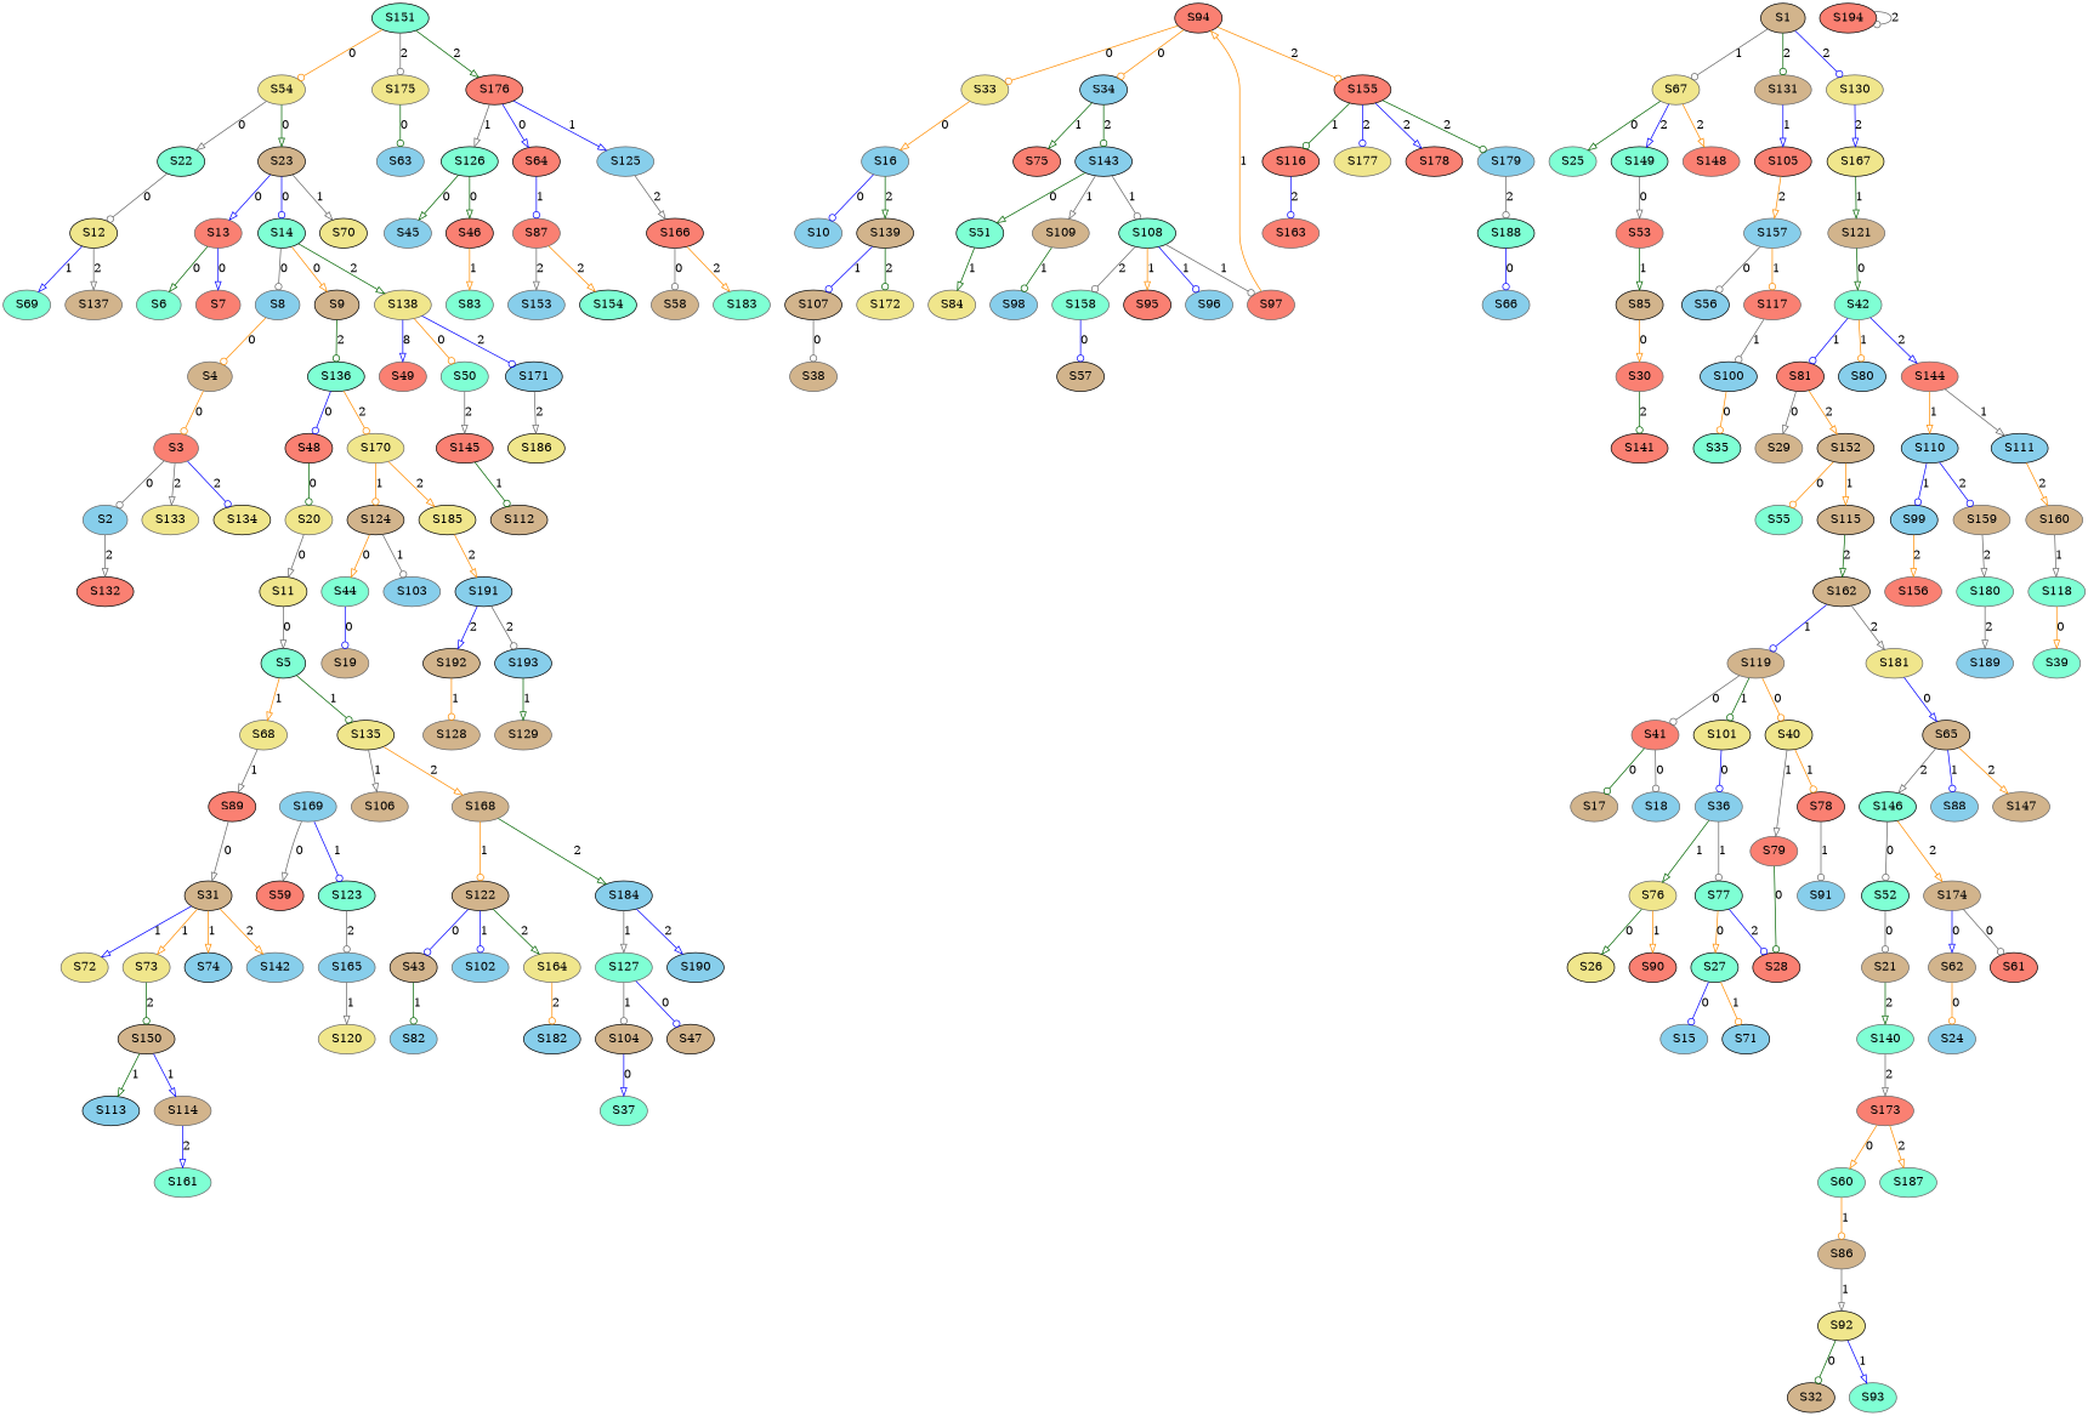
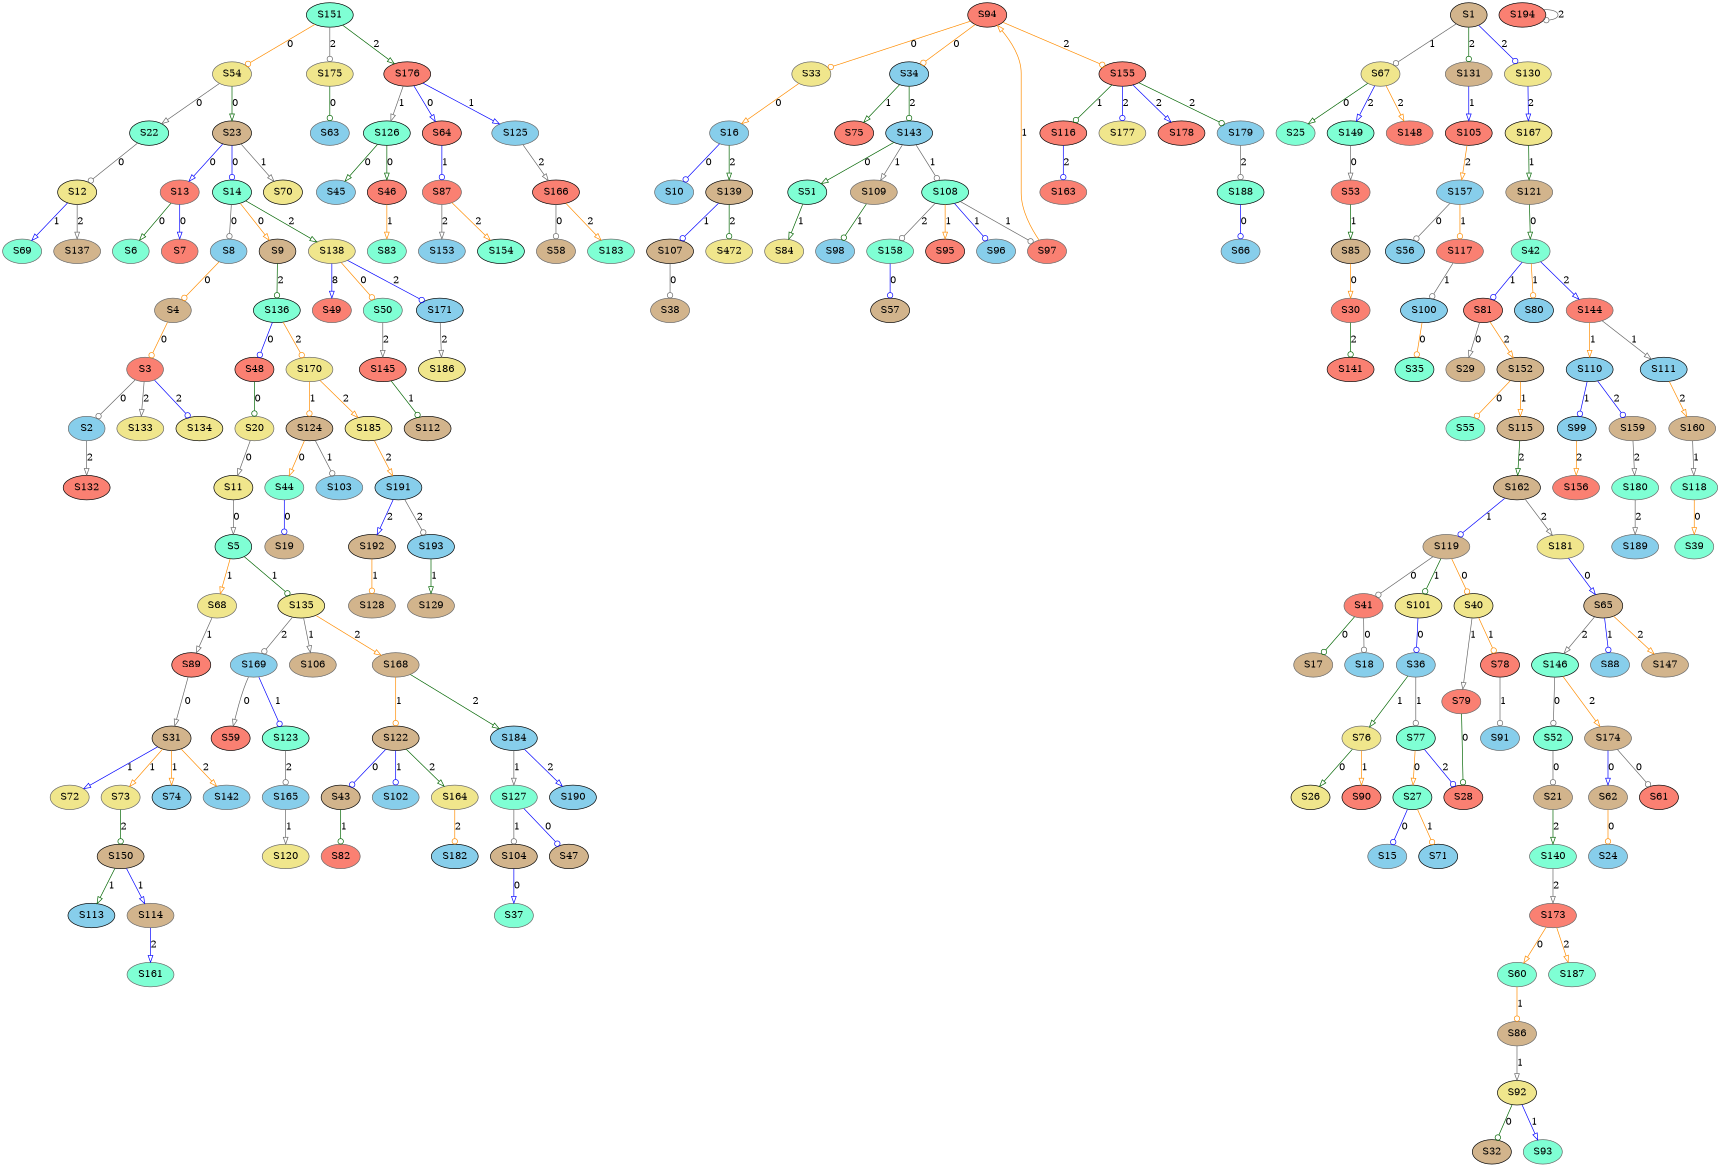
  strict digraph {
    node [color=gray40 fillcolor=tan style=filled]
    edge [arrowhead=onormal color=gray40]
    S3 [fillcolor=salmon]
    S2 [fillcolor=skyblue]
    S133 [fillcolor=khaki]
    S134 [color=black fillcolor=khaki]
    S132 [color=black fillcolor=salmon]
    S4
    S8 [fillcolor=skyblue]
    S11 [color=black fillcolor=khaki]
    S5 [color=black fillcolor=aquamarine]
    S68 [fillcolor=khaki]
    S135 [color=black fillcolor=khaki]
    S89 [color=black fillcolor=salmon]
    S169 [fillcolor=skyblue]
    S106
    S168
    S13 [fillcolor=salmon]
    S6 [fillcolor=aquamarine]
    S7 [fillcolor=salmon]
    S14 [color=black fillcolor=aquamarine]
    S9 [color=black]
    S138 [fillcolor=khaki]
    S136 [color=black fillcolor=aquamarine]
    S49 [fillcolor=salmon]
    S50 [fillcolor=aquamarine]
    S171 [color=black fillcolor=skyblue]
    S48 [color=black fillcolor=salmon]
    S170 [fillcolor=khaki]
    S16 [fillcolor=skyblue]
    S10 [fillcolor=skyblue]
    S139 [color=black]
    S107 [color=black]
-   S172 [fillcolor=khaki]
+   S172 [fillcolor=khaki label=S472]
    S20 [fillcolor=khaki]
    S22 [color=black fillcolor=aquamarine]
    S12 [color=black fillcolor=khaki]
    S69 [fillcolor=aquamarine]
    S137
    S23 [color=black]
    S70 [color=black fillcolor=khaki]
    S27 [color=black fillcolor=aquamarine]
    S15 [fillcolor=skyblue]
    S71 [color=black fillcolor=skyblue]
    S33 [fillcolor=khaki]
    S41 [fillcolor=salmon]
    S17
    S18 [fillcolor=skyblue]
    S44 [fillcolor=aquamarine]
    S19
    S52 [color=black fillcolor=aquamarine]
    S21
    S140 [fillcolor=aquamarine]
    S173 [fillcolor=salmon]
    S54 [fillcolor=khaki]
    S24 [fillcolor=skyblue]
    S62
    S67 [fillcolor=khaki]
    S25 [fillcolor=aquamarine]
    S149 [color=black fillcolor=aquamarine]
    S148 [fillcolor=salmon]
    S53 [fillcolor=salmon]
    S76 [fillcolor=khaki]
    S26 [color=black fillcolor=khaki]
    S90 [color=black fillcolor=salmon]
    S77 [color=black fillcolor=aquamarine]
    S28 [color=black fillcolor=salmon]
    S151 [color=black fillcolor=aquamarine]
    S175 [fillcolor=khaki]
    S176 [color=black fillcolor=salmon]
    S79 [fillcolor=salmon]
    S81 [color=black fillcolor=salmon]
    S29
    S152 [color=black]
    S55 [fillcolor=aquamarine]
    S115 [color=black]
    S85 [color=black]
    S30 [fillcolor=salmon]
    S141 [color=black fillcolor=salmon]
    S31 [color=black]
    S72 [fillcolor=khaki]
    S73 [fillcolor=khaki]
    S74 [color=black fillcolor=skyblue]
    S142 [fillcolor=skyblue]
    S150 [color=black]
    S92 [color=black fillcolor=khaki]
    S32 [color=black]
    S93 [fillcolor=aquamarine]
    S94 [color=black fillcolor=salmon]
    S34 [color=black fillcolor=skyblue]
    S155 [color=black fillcolor=salmon]
    S143 [color=black fillcolor=skyblue]
    S75 [color=black fillcolor=salmon]
    S116 [color=black fillcolor=salmon]
    S177 [fillcolor=khaki]
    S178 [color=black fillcolor=salmon]
    S179 [fillcolor=skyblue]
    S51 [color=black fillcolor=aquamarine]
    S108 [color=black fillcolor=aquamarine]
    S109
    S100 [color=black fillcolor=skyblue]
    S35 [color=black fillcolor=aquamarine]
    S101 [color=black fillcolor=khaki]
    S36 [fillcolor=skyblue]
    S104 [color=black]
    S37 [fillcolor=aquamarine]
    S38
    S118 [fillcolor=aquamarine]
    S39 [fillcolor=aquamarine]
    S119
    S40 [color=black fillcolor=khaki]
    S78 [color=black fillcolor=salmon]
    S91 [fillcolor=skyblue]
    S42 [fillcolor=aquamarine]
    S121
    S80 [color=black fillcolor=skyblue]
    S144 [fillcolor=salmon]
    S110 [color=black fillcolor=skyblue]
    S111 [color=black fillcolor=skyblue]
    S122 [color=black]
    S43 [color=black]
    S102 [fillcolor=skyblue]
    S164 [fillcolor=khaki]
-   S82 [fillcolor=skyblue]
+   S82 [fillcolor=salmon]
    S182 [color=black fillcolor=skyblue]
    S124 [color=black]
    S103 [fillcolor=skyblue]
    S126 [color=black fillcolor=aquamarine]
    S45 [fillcolor=skyblue]
    S46 [color=black fillcolor=salmon]
    S83 [fillcolor=aquamarine]
    S127 [fillcolor=aquamarine]
    S47 [color=black]
    S185 [color=black fillcolor=khaki]
    S145 [color=black fillcolor=salmon]
    S186 [color=black fillcolor=khaki]
    S112 [color=black]
    S84 [fillcolor=khaki]
    S158 [fillcolor=aquamarine]
    S97 [fillcolor=salmon]
    S95 [color=black fillcolor=salmon]
    S96 [fillcolor=skyblue]
    S98 [fillcolor=skyblue]
    S146 [color=black fillcolor=aquamarine]
    S174
    S61 [color=black fillcolor=salmon]
    S63 [fillcolor=skyblue]
    S64 [color=black fillcolor=salmon]
    S125 [fillcolor=skyblue]
    S162 [color=black]
    S157 [fillcolor=skyblue]
    S56 [color=black fillcolor=skyblue]
    S117 [fillcolor=salmon]
    S57 [color=black]
    S166 [color=black fillcolor=salmon]
    S58
    S183 [fillcolor=aquamarine]
    S59 [color=black fillcolor=salmon]
    S123 [color=black fillcolor=aquamarine]
    S165 [fillcolor=skyblue]
    S60 [fillcolor=aquamarine]
    S187 [fillcolor=aquamarine]
    S86
    S87 [fillcolor=salmon]
    S153 [fillcolor=skyblue]
    S154 [color=black fillcolor=aquamarine]
    S181 [fillcolor=khaki]
    S65 [color=black]
    S88 [fillcolor=skyblue]
    S147
    S188 [color=black fillcolor=aquamarine]
    S66 [fillcolor=skyblue]
    S1 [color=black]
    S131
    S130 [fillcolor=khaki]
    S105 [color=black fillcolor=salmon]
    S167 [color=black fillcolor=khaki]
    S113 [color=black fillcolor=skyblue]
    S114
    S99 [color=black fillcolor=skyblue]
    S159
    S156 [fillcolor=salmon]
    S180 [fillcolor=aquamarine]
    S184 [color=black fillcolor=skyblue]
    S160
    S161 [fillcolor=aquamarine]
    S163 [fillcolor=salmon]
    S120 [fillcolor=khaki]
    S190 [color=black fillcolor=skyblue]
    S191 [color=black fillcolor=skyblue]
    S192 [color=black]
    S128
    S193 [color=black fillcolor=skyblue]
    S129
    S189 [fillcolor=skyblue]
    S194 [color=black fillcolor=salmon]
    S3 -> S2 [arrowhead=odot label=0]
    S3 -> S133 [label=2]
    S3 -> S134 [arrowhead=odot color=blue label=2]
    S2 -> S132 [label=2]
    S4 -> S3 [arrowhead=odot color=darkorange label=0]
    S8 -> S4 [arrowhead=odot color=darkorange label=0]
    S11 -> S5 [label=0]
    S5 -> S68 [color=darkorange label=1]
    S5 -> S135 [arrowhead=odot color=darkgreen label=1]
    S68 -> S89 [label=1]
+   S135 -> S169 [arrowhead=odot label=2]
    S135 -> S106 [label=1]
    S135 -> S168 [color=darkorange label=2]
    S89 -> S31 [label=0]
    S169 -> S59 [label=0]
    S169 -> S123 [arrowhead=odot color=blue label=1]
    S168 -> S122 [arrowhead=odot color=darkorange label=1]
    S168 -> S184 [color=darkgreen label=2]
    S13 -> S6 [color=darkgreen label=0]
    S13 -> S7 [color=blue label=0]
    S14 -> S8 [arrowhead=odot label=0]
    S14 -> S9 [color=darkorange label=0]
    S14 -> S138 [color=darkgreen label=2]
    S9 -> S136 [arrowhead=odot color=darkgreen label=2]
    S138 -> S49 [color=blue label=8]
    S138 -> S50 [arrowhead=odot color=darkorange label=0]
    S138 -> S171 [arrowhead=odot color=blue label=2]
    S136 -> S48 [arrowhead=odot color=blue label=0]
    S136 -> S170 [arrowhead=odot color=darkorange label=2]
    S50 -> S145 [label=2]
    S171 -> S186 [label=2]
    S48 -> S20 [arrowhead=odot color=darkgreen label=0]
    S170 -> S124 [arrowhead=odot color=darkorange label=1]
    S170 -> S185 [color=darkorange label=2]
    S16 -> S10 [arrowhead=odot color=blue label=0]
    S16 -> S139 [color=darkgreen label=2]
    S139 -> S107 [arrowhead=odot color=blue label=1]
    S139 -> S172 [arrowhead=odot color=darkgreen label=2]
    S107 -> S38 [arrowhead=odot label=0]
    S20 -> S11 [label=0]
    S22 -> S12 [arrowhead=odot label=0]
    S12 -> S69 [color=blue label=1]
    S12 -> S137 [label=2]
    S23 -> S13 [color=blue label=0]
    S23 -> S14 [arrowhead=odot color=blue label=0]
    S23 -> S70 [label=1]
    S27 -> S15 [arrowhead=odot color=blue label=0]
    S27 -> S71 [arrowhead=odot color=darkorange label=1]
    S33 -> S16 [color=darkorange label=0]
    S41 -> S17 [arrowhead=odot color=darkgreen label=0]
    S41 -> S18 [arrowhead=odot label=0]
    S44 -> S19 [arrowhead=odot color=blue label=0]
    S52 -> S21 [arrowhead=odot label=0]
    S21 -> S140 [color=darkgreen label=2]
    S140 -> S173 [label=2]
    S173 -> S60 [color=darkorange label=0]
    S173 -> S187 [color=darkorange label=2]
    S54 -> S22 [label=0]
    S54 -> S23 [color=darkgreen label=0]
    S62 -> S24 [arrowhead=odot color=darkorange label=0]
    S67 -> S25 [color=darkgreen label=0]
    S67 -> S149 [color=blue label=2]
    S67 -> S148 [color=darkorange label=2]
    S149 -> S53 [label=0]
    S53 -> S85 [color=darkgreen label=1]
    S76 -> S26 [color=darkgreen label=0]
    S76 -> S90 [color=darkorange label=1]
    S77 -> S27 [color=darkorange label=0]
    S77 -> S28 [arrowhead=odot color=blue label=2]
    S151 -> S54 [arrowhead=odot color=darkorange label=0]
    S151 -> S175 [arrowhead=odot label=2]
    S151 -> S176 [color=darkgreen label=2]
    S175 -> S63 [arrowhead=odot color=darkgreen label=0]
    S176 -> S126 [label=1]
    S176 -> S64 [color=blue label=0]
    S176 -> S125 [color=blue label=1]
    S79 -> S28 [arrowhead=odot color=darkgreen label=0]
    S81 -> S29 [label=0]
    S81 -> S152 [color=darkorange label=2]
    S152 -> S55 [arrowhead=odot color=darkorange label=0]
    S152 -> S115 [color=darkorange label=1]
    S115 -> S162 [color=darkgreen label=2]
    S85 -> S30 [color=darkorange label=0]
    S30 -> S141 [arrowhead=odot color=darkgreen label=2]
    S31 -> S72 [color=blue label=1]
    S31 -> S73 [color=darkorange label=1]
    S31 -> S74 [color=darkorange label=1]
    S31 -> S142 [color=darkorange label=2]
    S73 -> S150 [arrowhead=odot color=darkgreen label=2]
    S150 -> S113 [color=darkgreen label=1]
    S150 -> S114 [color=blue label=1]
    S92 -> S32 [arrowhead=odot color=darkgreen label=0]
    S92 -> S93 [color=blue label=1]
    S94 -> S33 [arrowhead=odot color=darkorange label=0]
    S94 -> S34 [arrowhead=odot color=darkorange label=0]
    S94 -> S155 [arrowhead=odot color=darkorange label=2]
    S34 -> S143 [arrowhead=odot color=darkgreen label=2]
    S34 -> S75 [color=darkgreen label=1]
    S155 -> S116 [arrowhead=odot color=darkgreen label=1]
    S155 -> S177 [arrowhead=odot color=blue label=2]
    S155 -> S178 [color=blue label=2]
    S155 -> S179 [arrowhead=odot color=darkgreen label=2]
    S143 -> S51 [color=darkgreen label=0]
    S143 -> S108 [arrowhead=odot label=1]
    S143 -> S109 [label=1]
    S116 -> S163 [arrowhead=odot color=blue label=2]
    S179 -> S188 [arrowhead=odot label=2]
    S51 -> S84 [color=darkgreen label=1]
    S108 -> S158 [arrowhead=odot label=2]
    S108 -> S97 [arrowhead=odot label=1]
    S108 -> S95 [color=darkorange label=1]
    S108 -> S96 [arrowhead=odot color=blue label=1]
    S109 -> S98 [arrowhead=odot color=darkgreen label=1]
    S100 -> S35 [arrowhead=odot color=darkorange label=0]
    S101 -> S36 [arrowhead=odot color=blue label=0]
    S36 -> S76 [color=darkgreen label=1]
    S36 -> S77 [arrowhead=odot label=1]
    S104 -> S37 [color=blue label=0]
    S118 -> S39 [color=darkorange label=0]
    S119 -> S41 [arrowhead=odot label=0]
    S119 -> S101 [arrowhead=odot color=darkgreen label=1]
    S119 -> S40 [arrowhead=odot color=darkorange label=0]
    S40 -> S79 [label=1]
    S40 -> S78 [arrowhead=odot color=darkorange label=1]
    S78 -> S91 [arrowhead=odot label=1]
    S42 -> S81 [arrowhead=odot color=blue label=1]
    S42 -> S80 [arrowhead=odot color=darkorange label=1]
    S42 -> S144 [color=blue label=2]
    S121 -> S42 [color=darkgreen label=0]
    S144 -> S110 [color=darkorange label=1]
    S144 -> S111 [label=1]
    S110 -> S99 [arrowhead=odot color=blue label=1]
    S110 -> S159 [arrowhead=odot color=blue label=2]
    S111 -> S160 [color=darkorange label=2]
    S122 -> S43 [arrowhead=odot color=blue label=0]
    S122 -> S102 [arrowhead=odot color=blue label=1]
    S122 -> S164 [color=darkgreen label=2]
    S43 -> S82 [arrowhead=odot color=darkgreen label=1]
    S164 -> S182 [arrowhead=odot color=darkorange label=2]
    S124 -> S44 [color=darkorange label=0]
    S124 -> S103 [arrowhead=odot label=1]
    S126 -> S45 [color=darkgreen label=0]
    S126 -> S46 [color=darkgreen label=0]
    S46 -> S83 [color=darkorange label=1]
    S127 -> S104 [arrowhead=odot label=1]
    S127 -> S47 [arrowhead=odot color=blue label=0]
    S185 -> S191 [color=darkorange label=2]
    S145 -> S112 [arrowhead=odot color=darkgreen label=1]
    S158 -> S57 [arrowhead=odot color=blue label=0]
    S97 -> S94 [color=darkorange label=1]
    S146 -> S52 [arrowhead=odot label=0]
    S146 -> S174 [color=darkorange label=2]
    S174 -> S62 [color=blue label=0]
    S174 -> S61 [arrowhead=odot label=0]
    S64 -> S87 [arrowhead=odot color=blue label=1]
    S125 -> S166 [label=2]
    S162 -> S119 [arrowhead=odot color=blue label=1]
    S162 -> S181 [label=2]
    S157 -> S56 [arrowhead=odot label=0]
    S157 -> S117 [arrowhead=odot color=darkorange label=1]
    S117 -> S100 [arrowhead=odot label=1]
    S166 -> S58 [arrowhead=odot label=0]
    S166 -> S183 [color=darkorange label=2]
    S123 -> S165 [arrowhead=odot label=2]
    S165 -> S120 [label=1]
    S60 -> S86 [arrowhead=odot color=darkorange label=1]
    S86 -> S92 [label=1]
    S87 -> S153 [label=2]
    S87 -> S154 [color=darkorange label=2]
    S181 -> S65 [color=blue label=0]
    S65 -> S146 [label=2]
    S65 -> S88 [arrowhead=odot color=blue label=1]
    S65 -> S147 [color=darkorange label=2]
    S188 -> S66 [arrowhead=odot color=blue label=0]
    S1 -> S67 [arrowhead=odot label=1]
    S1 -> S131 [arrowhead=odot color=darkgreen label=2]
    S1 -> S130 [arrowhead=odot color=blue label=2]
    S131 -> S105 [color=blue label=1]
    S130 -> S167 [color=blue label=2]
    S105 -> S157 [color=darkorange label=2]
    S167 -> S121 [color=darkgreen label=1]
    S114 -> S161 [color=blue label=2]
    S99 -> S156 [color=darkorange label=2]
    S159 -> S180 [label=2]
    S180 -> S189 [label=2]
    S184 -> S127 [label=1]
    S184 -> S190 [color=blue label=2]
    S160 -> S118 [label=1]
    S191 -> S192 [color=blue label=2]
    S191 -> S193 [arrowhead=odot label=2]
    S192 -> S128 [arrowhead=odot color=darkorange label=1]
    S193 -> S129 [color=darkgreen label=1]
    S194 -> S194 [arrowhead=odot label=2]
  }
